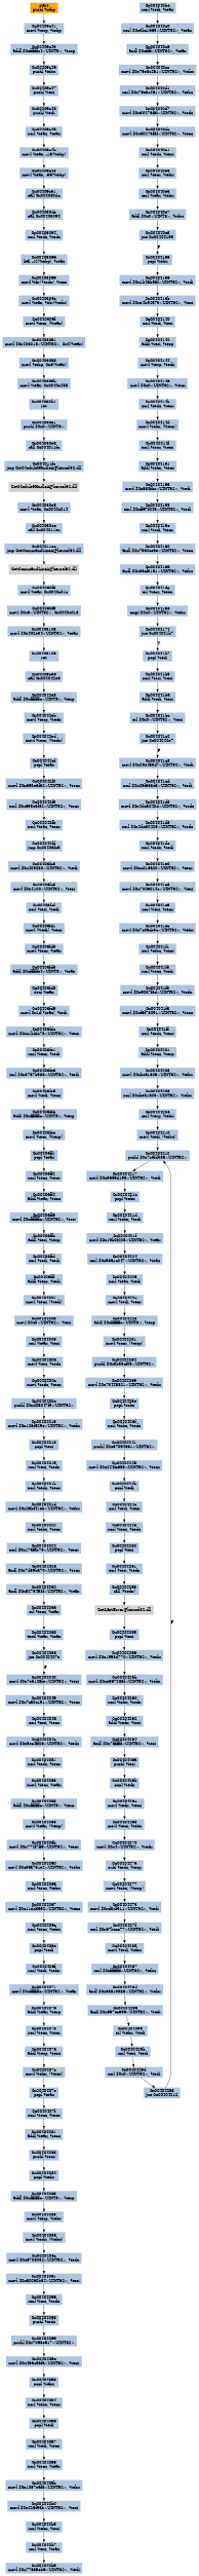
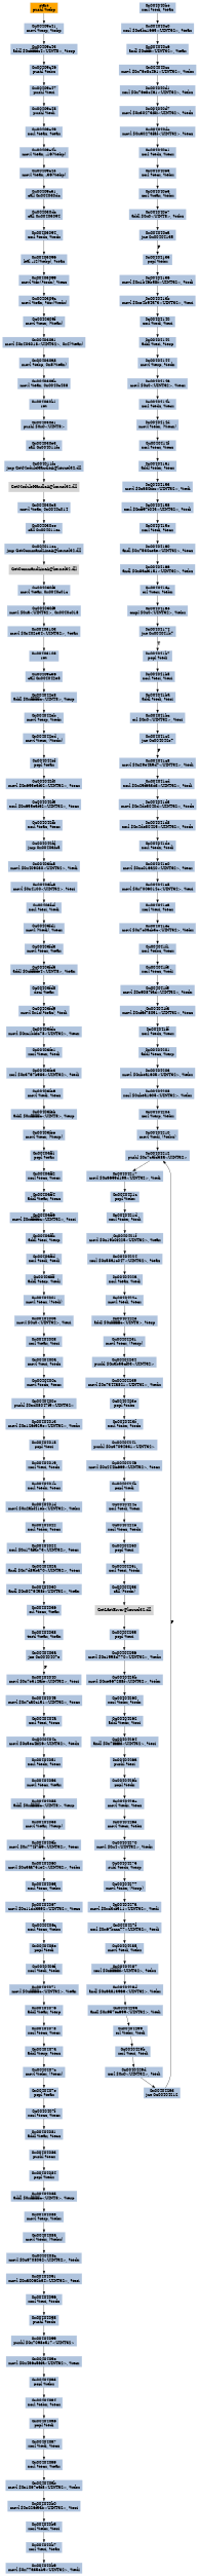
  digraph {
    node [color=lightsteelblue fillcolor=lightsteelblue shape=rectangle style=filled]
    edge [color="#000000"]
    n1 [color=lightgrey fillcolor=orange label="start\npushl %ebp"]
    n2 [label="0x00409c41\nmovl %esp, %ebp"]
    n3 [label="0x00409c43\naddl $0xffffffc4<UINT8>, %esp"]
    n4 [label="0x00409c46\npushl %ebx"]
    n5 [label="0x00409c47\npushl %esi"]
    n6 [label="0x00409c48\npushl %edi"]
    n7 [label="0x00409c49\nxorl %eax, %eax"]
    n8 [label="0x00409c4b\nmovl %eax, -16(%ebp)"]
    n9 [label="0x00409c4e\nmovl %eax, -36(%ebp)"]
    n10 [label="0x00409c51\ncall 0x004030dc"]
    n11 [label="0x004030dc\ncall 0x00403094"]
    n12 [label="0x00403094\nxorl %edx, %edx"]
    n13 [label="0x00403096\nleal -12(%ebp), %eax"]
    n14 [label="0x00403099\nmovl %fs:(%edx), %ecx"]
    n15 [label="0x0040309c\nmovl %eax, %fs:(%edx)"]
    n16 [label="0x0040309f\nmovl %ecx, (%eax)"]
    n17 [label="0x004030a1\nmovl $0x403018<UINT32>, 0x4(%eax)"]
    n18 [label="0x004030a8\nmovl %ebp, 0x8(%eax)"]
    n19 [label="0x004030ab\nmovl %eax, 0x0040c488"]
    n20 [label="0x004030b1\nret"]
    n21 [label="0x004030e1\npushl $0x0<UINT8>"]
    n22 [label="0x004030e3\ncall 0x004011fc"]
    n23 [label="0x004011fc\njmp GetModuleHandleA@kernel32.dll"]
    n24 [color=lightgrey fillcolor=lightgrey label="GetModuleHandleA@kernel32.dll"]
    n25 [label="0x004030e8\nmovl %eax, 0x0040c014"]
    n26 [label="0x004030ee\ncall 0x004011ec"]
    n27 [label="0x004011ec\njmp GetCommandLineA@kernel32.dll"]
    n28 [color=lightgrey fillcolor=lightgrey label="GetCommandLineA@kernel32.dll"]
    n29 [label="0x004030f3\nmovl %eax, 0x0040c01c"]
    n30 [label="0x004030f9\nmovl $0xa<UINT32>, 0x0040c018"]
    n31 [label="0x00403103\nmovl $0x402e34<UINT32>, %eax"]
    n32 [label="0x00403108\nret"]
    n33 [label="0x00409c56\ncall 0x004042e8"]
    n34 [label="0x004042e8\naddl $0xfffffffc<UINT8>, %esp"]
    n35 [label="0x004042eb\nmovl %esp, %edx"]
    n36 [label="0x004042ed\nmovl %ecx, (%edx)"]
    n37 [label="0x004042ef\npopl %eax"]
    n38 [label="0x004042f0\nmovl $0x655e3f32<UINT32>, %ecx"]
    n39 [label="0x004042f5\nxorl $0x655e3f32<UINT32>, %ecx"]
    n40 [label="0x004042fb\nxorl %eax, %ecx"]
    n41 [label="0x004042fd\njmp 0x00403fc5"]
    n42 [label="0x00403fc5\nmovl $0x409080<UINT32>, %edi"]
    n43 [label="0x00403fca\nmovl $0x4100<UINT32>, %esi"]
    n44 [label="0x00403fcf\nxorl %esi, %edi"]
    n45 [label="0x00403fd1\nmovl (%edi), %ecx"]
    n46 [label="0x00403fd3\nmovl %ecx, %eax"]
    n47 [label="0x00403fd5\naddl $0xffffffe4<UINT8>, %eax"]
    n48 [label="0x00403fd8\ndecl %eax"]
    n49 [label="0x00403fd9\nmovl 0x1d(%eax), %edi"]
    n50 [label="0x00403fdc\nmovl $0xc1bbfc78<UINT32>, %ecx"]
    n51 [label="0x00403fe1\nxorl %ecx, %edi"]
    n52 [label="0x00403fe3\nxorl $0x3767b983<UINT32>, %edi"]
    n53 [label="0x00403fe9\nmovl %edi, %ecx"]
    n54 [label="0x00403feb\naddl $0xfffffffc<UINT8>, %esp"]
    n55 [label="0x00403fee\nmovl %ecx, (%esp)"]
    n56 [label="0x00403ff1\npopl %eax"]
    n57 [label="0x00403ff2\nxorl %ecx, %ecx"]
    n58 [label="0x00403ff4\naddl %eax, %ecx"]
    n59 [label="0x00403ff6\nmovl $0xfffffffc<UINT32>, %esi"]
    n60 [label="0x00403ffb\naddl %esi, %esp"]
    n61 [label="0x00403ffd\nxorl %edi, %edi"]
    n62 [label="0x00403fff\naddl %esp, %edi"]
    n63 [label="0x00404001\nmovl %ecx, (%edi)"]
    n64 [label="0x00404003\nmovl $0x0<UINT32>, %esi"]
    n65 [label="0x00404008\nxorl %eax, %esi"]
    n66 [label="0x0040400a\nmovl %esi, %edx"]
    n67 [label="0x0040400c\nmovl %edx, %ecx"]
    n68 [label="0x0040400e\npushl $0xd08047f9<UINT32>"]
    n69 [label="0x00404013\nmovl $0x126f529e<UINT32>, %edx"]
    n70 [label="0x00404018\npopl %esi"]
    n71 [label="0x00404019\nxorl %esi, %edx"]
    n72 [label="0x0040401b\nxorl %edx, %ecx"]
    n73 [label="0x0040401d\nmovl $0x2abf41eb<UINT32>, %ebx"]
    n74 [label="0x00404022\nxorl %ebx, %ecx"]
    n75 [label="0x00404024\nxorl $0x17afab73<UINT32>, %ecx"]
    n76 [label="0x0040402a\nandl $0x7d89ba70<UINT32>, %ecx"]
    n77 [label="0x00404030\nandl $0x8276458f<UINT32>, %eax"]
    n78 [label="0x00404036\norl %ecx, %eax"]
    n79 [label="0x00404038\ntestl %eax, %eax"]
    n80 [label="0x0040403a\njne 0x0040407e"]
    n81 [label="0x00404040\nmovl $0x7e512afe<UINT32>, %esi"]
    n82 [label="0x00404045\nmovl $0x7ca0c151<UINT32>, %ecx"]
    n83 [label="0x0040404a\nxorl %esi, %ecx"]
    n84 [label="0x0040404c\nmovl $0x5ec4ff26<UINT32>, %edx"]
    n85 [label="0x00404051\nxorl %edx, %ecx"]
    n86 [label="0x00404053\nmovl %ecx, %eax"]
    n87 [label="0x00404055\naddl $0xfffffffc<UINT8>, %esp"]
    n88 [label="0x00404058\nmovl %eax, (%esp)"]
    n89 [label="0x0040405b\nmovl $0x774f7ff9<UINT32>, %ecx"]
    n90 [label="0x00404060\nmovl $0x3aa751e2<UINT32>, %ebx"]
    n91 [label="0x00404065\nxorl %ecx, %ebx"]
    n92 [label="0x00404067\nmovl $0x11dd3a92<UINT32>, %ecx"]
    n93 [label="0x0040406c\nxorl %ecx, %ebx"]
    n94 [label="0x0040406e\npopl %edi"]
    n95 [label="0x0040406f\nxorl %edi, %ebx"]
    n96 [label="0x00404071\nmovl $0xfffffffc<UINT32>, %eax"]
    n97 [label="0x00404076\naddl %eax, %esp"]
    n98 [label="0x00404078\nxorl %ecx, %ecx"]
    n99 [label="0x0040407a\naddl %esp, %ecx"]
    n100 [label="0x0040407c\nmovl %ebx, (%ecx)"]
    n101 [label="0x0040407e\npopl %eax"]
    n102 [label="0x0040407f\nxorl %ecx, %ecx"]
    n103 [label="0x00404081\naddl %eax, %ecx"]
    n104 [label="0x00404083\npushl %ecx"]
    n105 [label="0x00404084\npopl %edx"]
    n106 [label="0x00404085\naddl $0xfffffffc<UINT8>, %esp"]
    n107 [label="0x00404088\nmovl %esp, %ebx"]
    n108 [label="0x0040408a\nmovl %edx, (%ebx)"]
    n109 [label="0x0040408c\nmovl $0x6708052<UINT32>, %edx"]
    n110 [label="0x00404091\nmovl $0xa0060ba4<UINT32>, %esi"]
    n111 [label="0x00404096\nxorl %esi, %edx"]
    n112 [label="0x00404098\npushl %edx"]
    n113 [label="0x00404099\npushl $0x7098e517<UINT32>"]
    n114 [label="0x0040409e\nmovl $0x466c56fa<UINT32>, %ecx"]
    n115 [label="0x004040a3\npopl %ebx"]
    n116 [label="0x004040a4\nxorl %ebx, %ecx"]
    n117 [label="0x004040a6\npopl %edi"]
    n118 [label="0x004040a7\nxorl %edi, %ecx"]
    n119 [label="0x004040a9\nxorl %ecx, %eax"]
    n120 [label="0x004040ab\nmovl $0x1067e5f8<UINT32>, %ebx"]
    n121 [label="0x004040b0\nmovl $0x226f53b<UINT32>, %esi"]
    n122 [label="0x004040b5\nxorl %ebx, %esi"]
    n123 [label="0x004040b7\nxorl %esi, %eax"]
    n124 [label="0x004040b9\nmovl $0x77a35eb9<UINT32>, %edi"]
    n125 [label="0x004040be\nxorl %edi, %eax"]
    n126 [label="0x004040c0\nxorl $0x3bc1665<UINT32>, %eax"]
    n127 [label="0x004040c6\nandl $0xffff<UINT32>, %eax"]
    n128 [label="0x004040cc\nmovl $0x76e8c461<UINT32>, %ebx"]
    n129 [label="0x004040d1\nxorl $0x76e8c461<UINT32>, %ebx"]
    n130 [label="0x004040d7\nmovl $0x30273f8f<UINT32>, %edx"]
    n131 [label="0x004040dc\nmovl $0x30273f8f<UINT32>, %ecx"]
    n132 [label="0x004040e1\nxorl %edx, %ecx"]
    n133 [label="0x004040e3\nxorl %ecx, %ebx"]
    n134 [label="0x004040e5\nxorl %eax, %ebx"]
    n135 [label="0x004040e7\naddl $0x0<UINT8>, %ebx"]
    n136 [label="0x004040ea\njne 0x00404135"]
    n137 [label="0x00404135\npopl %ebx"]
    n138 [label="0x00404136\nmovl $0x1b46b58f<UINT32>, %edi"]
    n139 [label="0x0040413b\nmovl $0xe4b94a73<UINT32>, %esi"]
    n140 [label="0x00404140\nxorl %edi, %esi"]
    n141 [label="0x00404142\naddl %esi, %esp"]
    n142 [label="0x00404144\nmovl %esp, %edx"]
    n143 [label="0x00404146\nmovl $0x0<UINT32>, %ecx"]
    n144 [label="0x0040414b\nxorl %edx, %ecx"]
    n145 [label="0x0040414d\nmovl %ebx, (%ecx)"]
    n146 [label="0x0040414f\nxorl %ecx, %ecx"]
    n147 [label="0x00404151\naddl %ebx, %ecx"]
    n148 [label="0x00404153\nmovl $0x680fbc<UINT32>, %edi"]
    n149 [label="0x00404158\nxorl $0xff97f043<UINT32>, %edi"]
    n150 [label="0x0040415e\nxorl %edi, %ecx"]
    n151 [label="0x00404160\nandl $0x7530ceae<UINT32>, %ecx"]
    n152 [label="0x00404166\nandl $0x8acf3151<UINT32>, %ebx"]
    n153 [label="0x0040416c\norl %ecx, %ebx"]
    n154 [label="0x0040416e\ncmpl $0x0<UINT32>, %ebx"]
    n155 [label="0x00404174\njne 0x004041b7"]
    n156 [label="0x004041b7\npopl %edi"]
    n157 [label="0x004041b8\nxorl %esi, %esi"]
    n158 [label="0x004041ba\naddl %edi, %esi"]
    n159 [label="0x004041bc\norl $0x0<UINT32>, %esi"]
    n160 [label="0x004041c2\njne 0x004042e7"]
    n161 [label="0x004041c8\nmovl $0x29e4a9d7<UINT32>, %edi"]
    n162 [label="0x004041cd\nxorl $0x29f6a3d3<UINT32>, %edi"]
    n163 [label="0x004041d3\nmovl $0x4de8040d<UINT32>, %edx"]
    n164 [label="0x004041d8\nxorl $0x4de80425<UINT32>, %edx"]
    n165 [label="0x004041de\nxorl %edx, %edi"]
    n166 [label="0x004041e0\nmovl $0xc016a20<UINT32>, %ecx"]
    n167 [label="0x004041e5\nmovl $0x7006014c<UINT32>, %esi"]
    n168 [label="0x004041ea\nxorl %esi, %ecx"]
    n169 [label="0x004041ec\nmovl $0x7c0acb3c<UINT32>, %ebx"]
    n170 [label="0x004041f1\nxorl %ebx, %ecx"]
    n171 [label="0x004041f3\nxorl %ecx, %edi"]
    n172 [label="0x004041f5\nmovl $0x9087fad<UINT32>, %edx"]
    n173 [label="0x004041fa\nmovl $0xf6f78051<UINT32>, %ecx"]
    n174 [label="0x004041ff\nxorl %edx, %ecx"]
    n175 [label="0x00404201\naddl %ecx, %esp"]
    n176 [label="0x00404203\nmovl $0xbea1605<UINT32>, %ebx"]
    n177 [label="0x00404208\nxorl $0xbea1605<UINT32>, %ebx"]
    n178 [label="0x0040420e\nxorl %esp, %ebx"]
    n179 [label="0x00404210\nmovl %edi, (%ebx)"]
    n180 [label="0x00404212\npushl $0x7c5fd58a<UINT32>"]
    n181 [label="0x00404217\nmovl $0x6659d19a<UINT32>, %edi"]
    n182 [label="0x0040421c\npopl %ebx"]
    n183 [label="0x0040421d\nxorl %ebx, %edi"]
    n184 [label="0x0040421f\nmovl $0x19b0f225<UINT32>, %eax"]
    n185 [label="0x00404224\nxorl $0x58a1c047<UINT32>, %eax"]
    n186 [label="0x0040422a\nxorl %eax, %edi"]
    n187 [label="0x0040422c\nmovl %edi, %ecx"]
    n188 [label="0x0040422e\naddl $0xfffffffc<UINT8>, %esp"]
    n189 [label="0x00404231\nmovl %ecx, (%esp)"]
    n190 [label="0x00404234\npushl $0x3b55cf03<UINT32>"]
    n191 [label="0x00404239\nmovl $0x7344a821<UINT32>, %edx"]
    n192 [label="0x0040423e\npopl %ebx"]
    n193 [label="0x0040423f\nxorl %ebx, %edx"]
    n194 [label="0x00404241\npushl $0x37094631<UINT32>"]
    n195 [label="0x00404246\nmovl $0x244fc6a9<UINT32>, %ecx"]
    n196 [label="0x0040424b\npopl %edi"]
    n197 [label="0x0040424c\nxorl %edi, %ecx"]
    n198 [label="0x0040424e\nxorl %ecx, %edx"]
    n199 [label="0x00404250\npopl %esi"]
    n200 [label="0x00404251\nxorl %esi, %edx"]
    n201 [label="0x00404253\ncall (%edx)"]
    n202 [color=lightgrey fillcolor=lightgrey label="GetLastError@kernel32.dll"]
    n203 [label="0x00404255\npopl %esi"]
    n204 [label="0x00404256\nmovl $0x1998d770<UINT32>, %edx"]
    n205 [label="0x0040425b\nmovl $0xe667288f<UINT32>, %ebx"]
    n206 [label="0x00404260\nxorl %ebx, %edx"]
    n207 [label="0x00404262\naddl %edx, %esi"]
    n208 [label="0x00404264\nandl $0x7fffffff<UINT32>, %esi"]
    n209 [label="0x0040426a\npushl %esi"]
    n210 [label="0x0040426b\npopl %edx"]
    n211 [label="0x0040426c\nmovl %edx, %ecx"]
    n212 [label="0x0040426e\nmovl %ecx, %ebx"]
    n213 [label="0x00404270\nmovl $0x4<UINT32>, %edx"]
    n214 [label="0x00404275\nsubl %edx, %esp"]
    n215 [label="0x00404277\nmovl %ebx, (%esp)"]
    n216 [label="0x0040427a\nmovl $0xd3df511<UINT32>, %edi"]
    n217 [label="0x0040427f\nxorl $0x67bccc77<UINT32>, %edi"]
    n218 [label="0x00404285\nmovl %edi, %ebx"]
    n219 [label="0x00404287\nxorl $0xffffffff<UINT32>, %ebx"]
    n220 [label="0x0040428d\nandl $0x6a813966<UINT32>, %ebx"]
    n221 [label="0x00404293\nandl $0x957ec699<UINT32>, %edi"]
    n222 [label="0x00404299\norl %ebx, %edi"]
    n223 [label="0x0040429b\nxorl %esi, %edi"]
    n224 [label="0x0040429d\nxorl $0x0<UINT32>, %edi"]
    n225 [label="0x004042a3\njne 0x00404212"]
    n1 -> n2
    n2 -> n3
    n3 -> n4
    n4 -> n5
    n5 -> n6
    n6 -> n7
    n7 -> n8
    n8 -> n9
    n9 -> n10
    n10 -> n11
    n11 -> n12
    n12 -> n13
    n13 -> n14
    n14 -> n15
    n15 -> n16
    n16 -> n17
    n17 -> n18
    n18 -> n19
    n19 -> n20
    n20 -> n21
    n21 -> n22
    n22 -> n23
    n23 -> n24
    n24 -> n25
    n25 -> n26
    n26 -> n27
    n27 -> n28
    n28 -> n29
    n29 -> n30
    n30 -> n31
    n31 -> n32
    n32 -> n33
    n33 -> n34
    n34 -> n35
    n35 -> n36
    n36 -> n37
    n37 -> n38
    n38 -> n39
    n39 -> n40
    n40 -> n41
    n41 -> n42
    n42 -> n43
    n43 -> n44
    n44 -> n45
    n45 -> n46
    n46 -> n47
    n47 -> n48
    n48 -> n49
    n49 -> n50
    n50 -> n51
    n51 -> n52
    n52 -> n53
    n53 -> n54
    n54 -> n55
    n55 -> n56
    n56 -> n57
    n57 -> n58
    n58 -> n59
    n59 -> n60
    n60 -> n61
    n61 -> n62
    n62 -> n63
    n63 -> n64
    n64 -> n65
    n65 -> n66
    n66 -> n67
    n67 -> n68
    n68 -> n69
    n69 -> n70
    n70 -> n71
    n71 -> n72
    n72 -> n73
    n73 -> n74
    n74 -> n75
    n75 -> n76
    n76 -> n77
    n77 -> n78
    n78 -> n79
    n79 -> n80
    n80 -> n81 [label=F]
    n81 -> n82
    n82 -> n83
    n83 -> n84
    n84 -> n85
    n85 -> n86
    n86 -> n87
    n87 -> n88
    n88 -> n89
    n89 -> n90
    n90 -> n91
    n91 -> n92
    n92 -> n93
    n93 -> n94
    n94 -> n95
    n95 -> n96
    n96 -> n97
    n97 -> n98
    n98 -> n99
    n99 -> n100
    n100 -> n101
    n101 -> n102
    n102 -> n103
    n103 -> n104
    n104 -> n105
    n105 -> n106
    n106 -> n107
    n107 -> n108
    n108 -> n109
    n109 -> n110
    n110 -> n111
    n111 -> n112
    n112 -> n113
    n113 -> n114
    n114 -> n115
    n115 -> n116
    n116 -> n117
    n117 -> n118
    n118 -> n119
    n119 -> n120
    n120 -> n121
    n121 -> n122
    n122 -> n123
    n123 -> n124
    n125 -> n126
    n126 -> n127
    n127 -> n128
    n128 -> n129
    n129 -> n130
    n130 -> n131
    n131 -> n132
    n132 -> n133
    n133 -> n134
    n134 -> n135
    n135 -> n136
    n136 -> n137 [label=F]
    n137 -> n138
    n138 -> n139
    n139 -> n140
    n140 -> n141
+   n141 -> n142
    n142 -> n143
    n143 -> n144
    n144 -> n145
    n145 -> n146
    n146 -> n147
    n147 -> n148
    n148 -> n149
    n149 -> n150
    n150 -> n151
    n151 -> n152
    n152 -> n153
    n153 -> n154
    n154 -> n155
    n155 -> n156 [label=T]
    n156 -> n157
    n157 -> n158
    n158 -> n159
    n159 -> n160
    n160 -> n161 [label=F]
    n161 -> n162
    n162 -> n163
    n163 -> n164
    n164 -> n165
    n165 -> n166
    n166 -> n167
    n167 -> n168
    n168 -> n169
    n169 -> n170
    n170 -> n171
    n171 -> n172
    n172 -> n173
    n173 -> n174
    n174 -> n175
    n175 -> n176
    n176 -> n177
    n177 -> n178
    n178 -> n179
    n179 -> n180
    n180 -> n181
    n181 -> n182
    n182 -> n183
    n183 -> n184
    n184 -> n185
    n185 -> n186
    n186 -> n187
    n187 -> n188
    n188 -> n189
    n189 -> n190
    n190 -> n191
    n191 -> n192
    n192 -> n193
    n193 -> n194
    n194 -> n195
    n195 -> n196
    n196 -> n197
    n197 -> n198
    n198 -> n199
    n199 -> n200
    n200 -> n201
    n201 -> n202
    n202 -> n203
    n203 -> n204
    n204 -> n205
    n205 -> n206
    n206 -> n207
    n207 -> n208
    n208 -> n209
    n209 -> n210
    n210 -> n211
    n211 -> n212
    n212 -> n213
    n213 -> n214
    n214 -> n215
    n215 -> n216
    n216 -> n217
    n217 -> n218
    n218 -> n219
    n219 -> n220
    n220 -> n221
    n221 -> n222
    n222 -> n223
    n223 -> n224
    n224 -> n225
    n225 -> n180 [label=F]
  }
